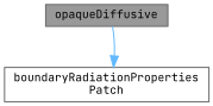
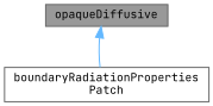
  digraph {
    fontname="JetBrains Mono"
    node [color=gray40 fontname="JetBrains Mono" fontsize=10 shape=box style=filled]
    n1 [fillcolor=grey60 fontcolor=black height=0.2 label=opaqueDiffusive width=0.4]
    n2 [fillcolor=white height=0.2 label="boundaryRadiationProperties\lPatch" width=0.4]
-   n2 -> n1 [color=steelblue1 dir=back fontname="JetBrains Mono" fontsize=10 labelfontname=Helvetica labelfontsize=10 style=solid]
+   n1 -> n2 [color=steelblue1 dir=back fontname="JetBrains Mono" fontsize=10 labelfontname=Helvetica labelfontsize=10 style=solid]
  }
